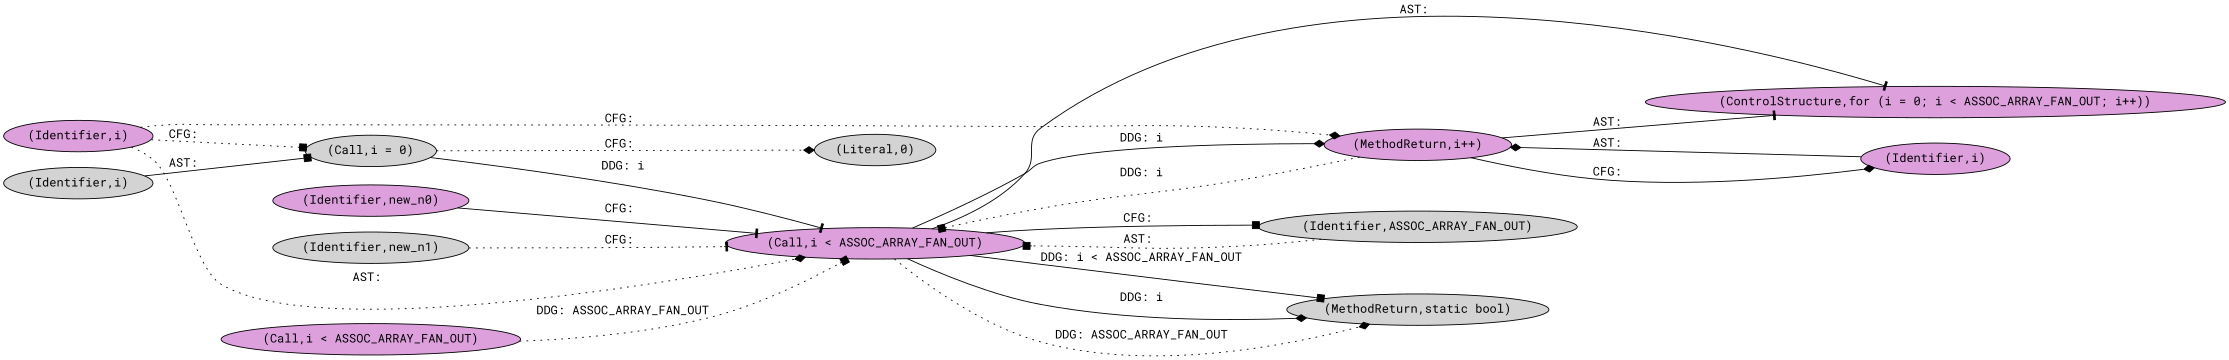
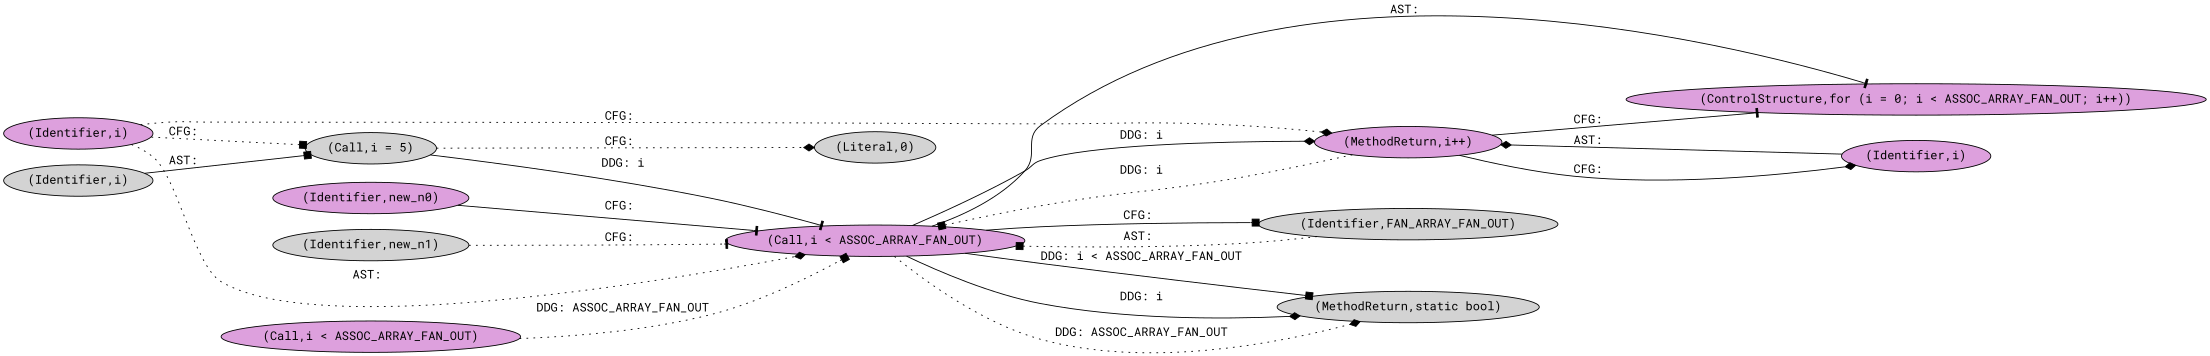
  digraph {
    fontname="Roboto Mono"
    rankdir=LR
    node [fillcolor=plum fontname="Roboto Mono" style=filled]
    edge [arrowhead=diamond fontname="Roboto Mono" style=solid]
-   n1 [fillcolor=lightgrey label="(Call,i = 0)"]
+   n1 [fillcolor=lightgrey label="(Call,i = 5)"]
    n2 [label="(Call,i < ASSOC_ARRAY_FAN_OUT)"]
    n3 [fillcolor=lightgrey label="(Literal,0)"]
    n4 [label="(ControlStructure,for (i = 0; i < ASSOC_ARRAY_FAN_OUT; i++))"]
    n5 [label="(MethodReturn,i++)"]
-   n6 [fillcolor=lightgrey label="(Identifier,ASSOC_ARRAY_FAN_OUT)"]
+   n6 [fillcolor=lightgrey label="(Identifier,FAN_ARRAY_FAN_OUT)"]
    n7 [fillcolor=lightgrey label="(MethodReturn,static bool)"]
    n8 [label="(Identifier,i)"]
    n9 [fillcolor=lightgrey label="(Identifier,new_n1)"]
    n10 [label="(Call,i < ASSOC_ARRAY_FAN_OUT)"]
    n11 [label="(Identifier,new_n0)"]
    n12 [fillcolor=lightgrey label="(Identifier,i)"]
    n13 [label="(Identifier,i)"]
    n1 -> n2 [arrowhead=tee label="DDG: i"]
    n1 -> n3 [label="CFG: " style=dotted]
    n2 -> n4 [arrowhead=tee label="AST: "]
    n2 -> n5 [label="DDG: i"]
    n2 -> n6 [arrowhead=box label="CFG: "]
    n2 -> n7 [label="DDG: ASSOC_ARRAY_FAN_OUT" style=dotted]
    n2 -> n7 [arrowhead=box label="DDG: i < ASSOC_ARRAY_FAN_OUT"]
    n2 -> n7 [label="DDG: i"]
    n5 -> n2 [arrowhead=box label="DDG: i" style=dotted]
-   n5 -> n4 [arrowhead=tee label="AST: "]
+   n5 -> n4 [arrowhead=tee label="CFG: "]
    n5 -> n8 [label="CFG: "]
    n6 -> n2 [arrowhead=box label="AST: " style=dotted]
    n8 -> n5 [label="AST: "]
    n9 -> n2 [arrowhead=tee label="CFG: " style=dotted]
    n10 -> n2 [arrowhead=box label="DDG: ASSOC_ARRAY_FAN_OUT" style=dotted]
    n11 -> n2 [arrowhead=tee label="CFG: "]
    n12 -> n1 [arrowhead=box label="AST: "]
    n13 -> n1 [arrowhead=box label="CFG: " style=dotted]
    n13 -> n2 [label="AST: " style=dotted]
    n13 -> n5 [label="CFG: " style=dotted]
  }
